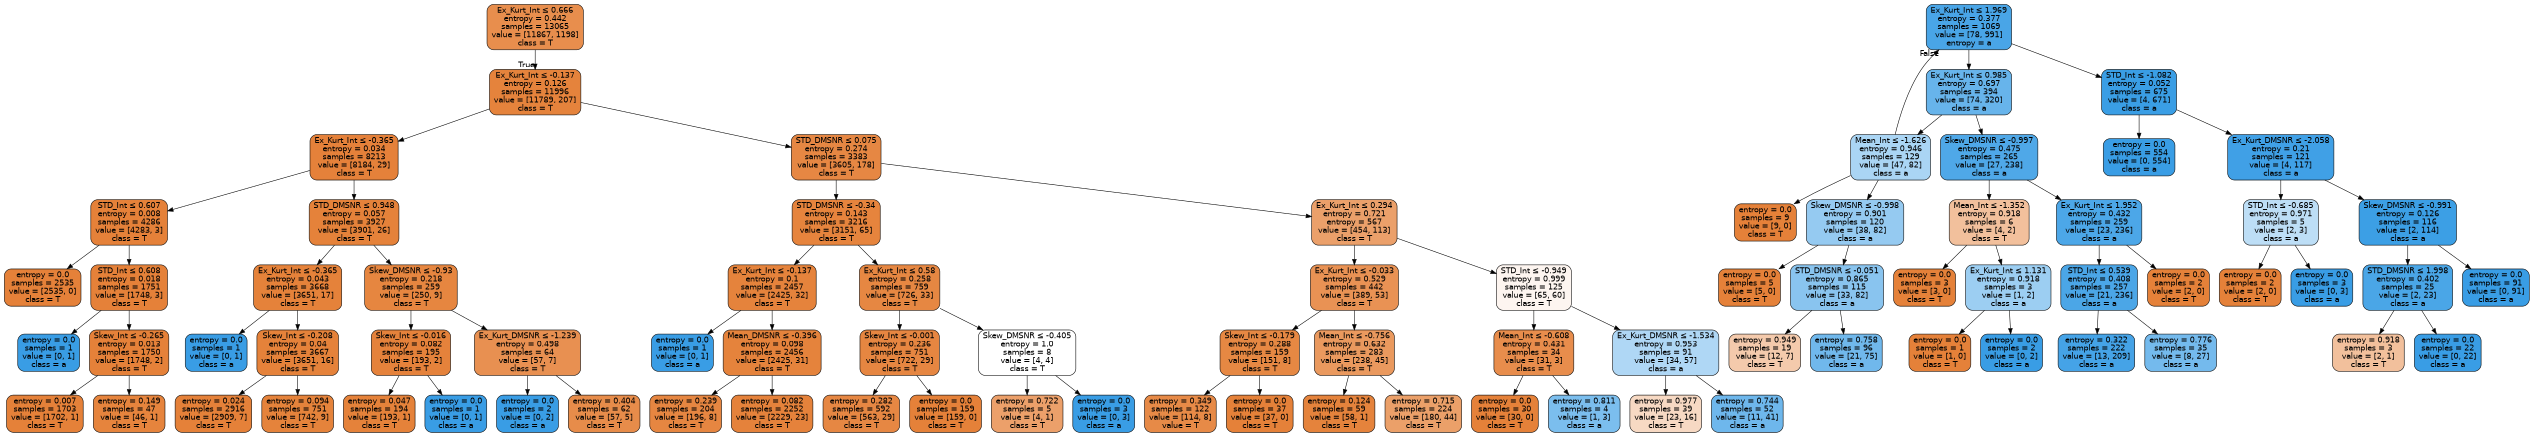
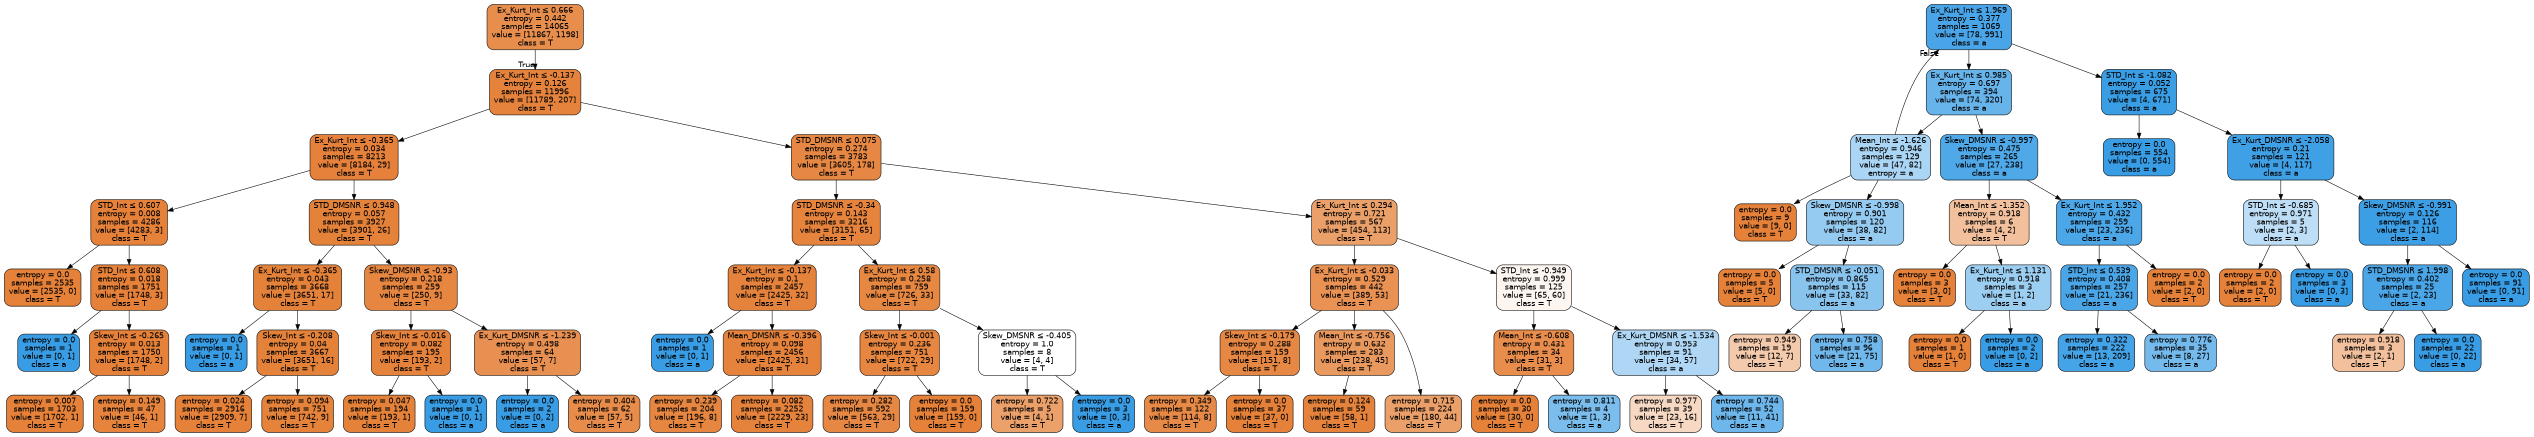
  digraph {
    node [color=black fillcolor="#e58139" fontname=helvetica shape=box style="filled, rounded"]
    edge [fontname=helvetica]
-   n1 [fillcolor="#e88e4d" label=<Ex_Kurt_Int &le; 0.666<br/>entropy = 0.442<br/>samples = 13065<br/>value = [11867, 1198]<br/>class = T>]
+   n1 [fillcolor="#e88e4d" label=<Ex_Kurt_Int &le; 0.666<br/>entropy = 0.442<br/>samples = 14065<br/>value = [11867, 1198]<br/>class = T>]
    n2 [fillcolor="#e5833c" label=<Ex_Kurt_Int &le; -0.137<br/>entropy = 0.126<br/>samples = 11996<br/>value = [11789, 207]<br/>class = T>]
    n3 [fillcolor="#e5813a" label=<Ex_Kurt_Int &le; -0.365<br/>entropy = 0.034<br/>samples = 8213<br/>value = [8184, 29]<br/>class = T>]
-   n4 [fillcolor="#e68743" label=<STD_DMSNR &le; 0.075<br/>entropy = 0.274<br/>samples = 3383<br/>value = [3605, 178]<br/>class = T>]
-   n5 [fillcolor="#49a5e7" label=<Ex_Kurt_Int &le; 1.969<br/>entropy = 0.377<br/>samples = 1069<br/>value = [78, 991]<br/>entropy = a>]
+   n4 [fillcolor="#e68743" label=<STD_DMSNR &le; 0.075<br/>entropy = 0.274<br/>samples = 3783<br/>value = [3605, 178]<br/>class = T>]
+   n5 [fillcolor="#49a5e7" label=<Ex_Kurt_Int &le; 1.969<br/>entropy = 0.377<br/>samples = 1069<br/>value = [78, 991]<br/>class = a>]
    n6 [fillcolor="#67b4eb" label=<Ex_Kurt_Int &le; 0.985<br/>entropy = 0.697<br/>samples = 394<br/>value = [74, 320]<br/>class = a>]
    n7 [fillcolor="#3a9ee5" label=<STD_Int &le; -1.082<br/>entropy = 0.052<br/>samples = 675<br/>value = [4, 671]<br/>class = a>]
    n8 [label=<STD_Int &le; 0.607<br/>entropy = 0.008<br/>samples = 4286<br/>value = [4283, 3]<br/>class = T>]
    n9 [fillcolor="#e5823a" label=<STD_DMSNR &le; 0.948<br/>entropy = 0.057<br/>samples = 3927<br/>value = [3901, 26]<br/>class = T>]
    n10 [fillcolor="#e6843d" label=<STD_DMSNR &le; -0.34<br/>entropy = 0.143<br/>samples = 3216<br/>value = [3151, 65]<br/>class = T>]
-   n11 [fillcolor="#eba06a" label=<Ex_Kurt_Int &le; 0.294<br/>entropy = 0.721<br/>entropy = 567<br/>value = [454, 113]<br/>class = T>]
+   n11 [fillcolor="#eba06a" label=<Ex_Kurt_Int &le; 0.294<br/>entropy = 0.721<br/>samples = 567<br/>value = [454, 113]<br/>class = T>]
    n12 [label=<entropy = 0.0<br/>samples = 2535<br/>value = [2535, 0]<br/>class = T>]
    n13 [label=<STD_Int &le; 0.608<br/>entropy = 0.018<br/>samples = 1751<br/>value = [1748, 3]<br/>class = T>]
    n14 [fillcolor="#e5823a" label=<Ex_Kurt_Int &le; -0.365<br/>entropy = 0.043<br/>samples = 3668<br/>value = [3651, 17]<br/>class = T>]
    n15 [fillcolor="#e68640" label=<Skew_DMSNR &le; -0.93<br/>entropy = 0.218<br/>samples = 259<br/>value = [250, 9]<br/>class = T>]
    n16 [fillcolor="#399de5" label=<entropy = 0.0<br/>samples = 1<br/>value = [0, 1]<br/>class = a>]
    n17 [label=<Skew_Int &le; -0.265<br/>entropy = 0.013<br/>samples = 1750<br/>value = [1748, 2]<br/>class = T>]
    n18 [label=<entropy = 0.007<br/>samples = 1703<br/>value = [1702, 1]<br/>class = T>]
    n19 [fillcolor="#e6843d" label=<entropy = 0.149<br/>samples = 47<br/>value = [46, 1]<br/>class = T>]
    n20 [fillcolor="#399de5" label=<entropy = 0.0<br/>samples = 1<br/>value = [0, 1]<br/>class = a>]
    n21 [fillcolor="#e5823a" label=<Skew_Int &le; -0.208<br/>entropy = 0.04<br/>samples = 3667<br/>value = [3651, 16]<br/>class = T>]
    n22 [fillcolor="#e5823b" label=<Skew_Int &le; -0.016<br/>entropy = 0.082<br/>samples = 195<br/>value = [193, 2]<br/>class = T>]
    n23 [fillcolor="#e89051" label=<Ex_Kurt_DMSNR &le; -1.239<br/>entropy = 0.498<br/>samples = 64<br/>value = [57, 7]<br/>class = T>]
    n24 [label=<entropy = 0.024<br/>samples = 2916<br/>value = [2909, 7]<br/>class = T>]
    n25 [fillcolor="#e5833b" label=<entropy = 0.094<br/>samples = 751<br/>value = [742, 9]<br/>class = T>]
    n26 [fillcolor="#e5823a" label=<entropy = 0.047<br/>samples = 194<br/>value = [193, 1]<br/>class = T>]
    n27 [fillcolor="#399de5" label=<entropy = 0.0<br/>samples = 1<br/>value = [0, 1]<br/>class = a>]
    n28 [fillcolor="#399de5" label=<entropy = 0.0<br/>samples = 2<br/>value = [0, 2]<br/>class = a>]
    n29 [fillcolor="#e78c4a" label=<entropy = 0.404<br/>samples = 62<br/>value = [57, 5]<br/>class = T>]
    n30 [fillcolor="#e5833c" label=<Ex_Kurt_Int &le; -0.137<br/>entropy = 0.1<br/>samples = 2457<br/>value = [2425, 32]<br/>class = T>]
    n31 [fillcolor="#e68742" label=<Ex_Kurt_Int &le; 0.58<br/>entropy = 0.258<br/>samples = 759<br/>value = [726, 33]<br/>class = T>]
    n32 [fillcolor="#e99254" label=<Ex_Kurt_Int &le; -0.033<br/>entropy = 0.529<br/>samples = 442<br/>value = [389, 53]<br/>class = T>]
    n33 [fillcolor="#fdf5f0" label=<STD_Int &le; -0.949<br/>entropy = 0.999<br/>samples = 125<br/>value = [65, 60]<br/>class = T>]
    n34 [fillcolor="#399de5" label=<entropy = 0.0<br/>samples = 1<br/>value = [0, 1]<br/>class = a>]
    n35 [fillcolor="#e5833c" label=<Mean_DMSNR &le; -0.396<br/>entropy = 0.098<br/>samples = 2456<br/>value = [2425, 31]<br/>class = T>]
    n36 [fillcolor="#e68641" label=<Skew_Int &le; -0.001<br/>entropy = 0.236<br/>samples = 751<br/>value = [722, 29]<br/>class = T>]
    n37 [fillcolor="#ffffff" label=<Skew_DMSNR &le; -0.405<br/>entropy = 1.0<br/>samples = 8<br/>value = [4, 4]<br/>class = T>]
    n38 [fillcolor="#e68641" label=<entropy = 0.239<br/>samples = 204<br/>value = [196, 8]<br/>class = T>]
    n39 [fillcolor="#e5823b" label=<entropy = 0.082<br/>samples = 2252<br/>value = [2229, 23]<br/>class = T>]
    n40 [fillcolor="#e68743" label=<entropy = 0.282<br/>samples = 592<br/>value = [563, 29]<br/>class = T>]
    n41 [label=<entropy = 0.0<br/>samples = 159<br/>value = [159, 0]<br/>class = T>]
    n42 [fillcolor="#eca06a" label=<entropy = 0.722<br/>samples = 5<br/>value = [4, 1]<br/>class = T>]
    n43 [fillcolor="#399de5" label=<entropy = 0.0<br/>samples = 3<br/>value = [0, 3]<br/>class = a>]
    n44 [fillcolor="#e68843" label=<Skew_Int &le; -0.179<br/>entropy = 0.288<br/>samples = 159<br/>value = [151, 8]<br/>class = T>]
    n45 [fillcolor="#ea995e" label=<Mean_Int &le; -0.756<br/>entropy = 0.632<br/>samples = 283<br/>value = [238, 45]<br/>class = T>]
    n46 [fillcolor="#e88d4c" label=<Mean_Int &le; -0.608<br/>entropy = 0.431<br/>samples = 34<br/>value = [31, 3]<br/>class = T>]
    n47 [fillcolor="#afd7f5" label=<Ex_Kurt_DMSNR &le; -1.534<br/>entropy = 0.953<br/>samples = 91<br/>value = [34, 57]<br/>class = a>]
-   n48 [fillcolor="#e78a47" label=<entropy = 0.349<br/>samples = 122<br/>value = [114, 8]<br/>value = T>]
+   n48 [fillcolor="#e78a47" label=<entropy = 0.349<br/>samples = 122<br/>value = [114, 8]<br/>class = T>]
    n49 [label=<entropy = 0.0<br/>samples = 37<br/>value = [37, 0]<br/>class = T>]
    n50 [fillcolor="#e5833c" label=<entropy = 0.124<br/>samples = 59<br/>value = [58, 1]<br/>class = T>]
    n51 [fillcolor="#eba069" label=<entropy = 0.715<br/>samples = 224<br/>value = [180, 44]<br/>class = T>]
    n52 [label=<entropy = 0.0<br/>samples = 30<br/>value = [30, 0]<br/>class = T>]
    n53 [fillcolor="#7bbeee" label=<entropy = 0.811<br/>samples = 4<br/>value = [1, 3]<br/>class = a>]
    n54 [fillcolor="#f7d9c3" label=<entropy = 0.977<br/>samples = 39<br/>value = [23, 16]<br/>class = T>]
    n55 [fillcolor="#6eb7ec" label=<entropy = 0.744<br/>samples = 52<br/>value = [11, 41]<br/>class = a>]
-   n56 [fillcolor="#aad5f4" label=<Mean_Int &le; -1.626<br/>entropy = 0.946<br/>samples = 129<br/>value = [47, 82]<br/>class = a>]
+   n56 [fillcolor="#aad5f4" label=<Mean_Int &le; -1.626<br/>entropy = 0.946<br/>samples = 129<br/>value = [47, 82]<br/>entropy = a>]
    n57 [fillcolor="#4fa8e8" label=<Skew_DMSNR &le; -0.997<br/>entropy = 0.475<br/>samples = 265<br/>value = [27, 238]<br/>class = a>]
    n58 [fillcolor="#399de5" label=<entropy = 0.0<br/>samples = 554<br/>value = [0, 554]<br/>class = a>]
    n59 [fillcolor="#40a0e6" label=<Ex_Kurt_DMSNR &le; -2.058<br/>entropy = 0.21<br/>samples = 121<br/>value = [4, 117]<br/>class = a>]
    n60 [label=<entropy = 0.0<br/>samples = 9<br/>value = [9, 0]<br/>class = T>]
    n61 [fillcolor="#95caf1" label=<Skew_DMSNR &le; -0.998<br/>entropy = 0.901<br/>samples = 120<br/>value = [38, 82]<br/>class = a>]
    n62 [fillcolor="#f2c09c" label=<Mean_Int &le; -1.352<br/>entropy = 0.918<br/>samples = 6<br/>value = [4, 2]<br/>class = T>]
    n63 [fillcolor="#4ca7e8" label=<Ex_Kurt_Int &le; 1.952<br/>entropy = 0.432<br/>samples = 259<br/>value = [23, 236]<br/>class = a>]
    n64 [label=<entropy = 0.0<br/>samples = 5<br/>value = [5, 0]<br/>class = T>]
    n65 [fillcolor="#89c4ef" label=<STD_DMSNR &le; -0.051<br/>entropy = 0.865<br/>samples = 115<br/>value = [33, 82]<br/>class = a>]
    n66 [fillcolor="#f4caac" label=<entropy = 0.949<br/>samples = 19<br/>value = [12, 7]<br/>class = T>]
    n67 [fillcolor="#70b8ec" label=<entropy = 0.758<br/>samples = 96<br/>value = [21, 75]<br/>class = a>]
    n68 [label=<entropy = 0.0<br/>samples = 3<br/>value = [3, 0]<br/>class = T>]
    n69 [fillcolor="#9ccef2" label=<Ex_Kurt_Int &le; 1.131<br/>entropy = 0.918<br/>samples = 3<br/>value = [1, 2]<br/>class = a>]
    n70 [fillcolor="#4ba6e7" label=<STD_Int &le; 0.539<br/>entropy = 0.408<br/>samples = 257<br/>value = [21, 236]<br/>class = a>]
    n71 [label=<entropy = 0.0<br/>samples = 2<br/>value = [2, 0]<br/>class = T>]
    n72 [label=<entropy = 0.0<br/>samples = 1<br/>value = [1, 0]<br/>class = T>]
    n73 [fillcolor="#399de5" label=<entropy = 0.0<br/>samples = 2<br/>value = [0, 2]<br/>class = a>]
    n74 [fillcolor="#45a3e7" label=<entropy = 0.322<br/>samples = 222<br/>value = [13, 209]<br/>class = a>]
    n75 [fillcolor="#74baed" label=<entropy = 0.776<br/>samples = 35<br/>value = [8, 27]<br/>class = a>]
    n76 [fillcolor="#bddef6" label=<STD_Int &le; -0.685<br/>entropy = 0.971<br/>samples = 5<br/>value = [2, 3]<br/>class = a>]
    n77 [fillcolor="#3c9fe5" label=<Skew_DMSNR &le; -0.991<br/>entropy = 0.126<br/>samples = 116<br/>value = [2, 114]<br/>class = a>]
    n78 [label=<entropy = 0.0<br/>samples = 2<br/>value = [2, 0]<br/>class = T>]
    n79 [fillcolor="#399de5" label=<entropy = 0.0<br/>samples = 3<br/>value = [0, 3]<br/>class = a>]
    n80 [fillcolor="#4aa6e7" label=<STD_DMSNR &le; 1.998<br/>entropy = 0.402<br/>samples = 25<br/>value = [2, 23]<br/>class = a>]
    n81 [fillcolor="#399de5" label=<entropy = 0.0<br/>samples = 91<br/>value = [0, 91]<br/>class = a>]
    n82 [fillcolor="#f2c09c" label=<entropy = 0.918<br/>samples = 3<br/>value = [2, 1]<br/>class = T>]
    n83 [fillcolor="#399de5" label=<entropy = 0.0<br/>samples = 22<br/>value = [0, 22]<br/>class = a>]
    n1 -> n2 [headlabel=True labelangle=45 labeldistance=2.5]
    n2 -> n3
    n2 -> n4
    n3 -> n8
    n3 -> n9
    n4 -> n10
    n4 -> n11
    n5 -> n6
    n5 -> n7
    n6 -> n56
    n6 -> n57
    n7 -> n58
    n7 -> n59
    n8 -> n12
    n8 -> n13
    n9 -> n14
    n9 -> n15
    n10 -> n30
    n10 -> n31
    n11 -> n32
    n11 -> n33
    n13 -> n16
    n13 -> n17
    n14 -> n20
    n14 -> n21
    n15 -> n22
    n15 -> n23
    n17 -> n18
    n17 -> n19
    n21 -> n24
    n21 -> n25
    n22 -> n26
    n22 -> n27
    n23 -> n28
    n23 -> n29
    n30 -> n34
    n30 -> n35
    n31 -> n36
    n31 -> n37
    n32 -> n44
    n32 -> n45
    n33 -> n46
    n33 -> n47
    n35 -> n38
    n35 -> n39
    n36 -> n40
    n36 -> n41
    n37 -> n42
    n37 -> n43
    n44 -> n48
    n44 -> n49
    n45 -> n50
-   n45 -> n51
+   n32 -> n51
    n46 -> n52
    n46 -> n53
    n47 -> n54
    n47 -> n55
    n56 -> n5 [headlabel=False labelangle=-45 labeldistance=2.5]
    n56 -> n60
    n56 -> n61
    n57 -> n62
    n57 -> n63
    n59 -> n76
    n59 -> n77
    n61 -> n64
    n61 -> n65
    n62 -> n68
    n62 -> n69
    n63 -> n70
    n63 -> n71
    n65 -> n66
    n65 -> n67
    n69 -> n72
    n69 -> n73
    n70 -> n74
    n70 -> n75
    n76 -> n78
    n76 -> n79
    n77 -> n80
    n77 -> n81
    n80 -> n82
    n80 -> n83
  }
